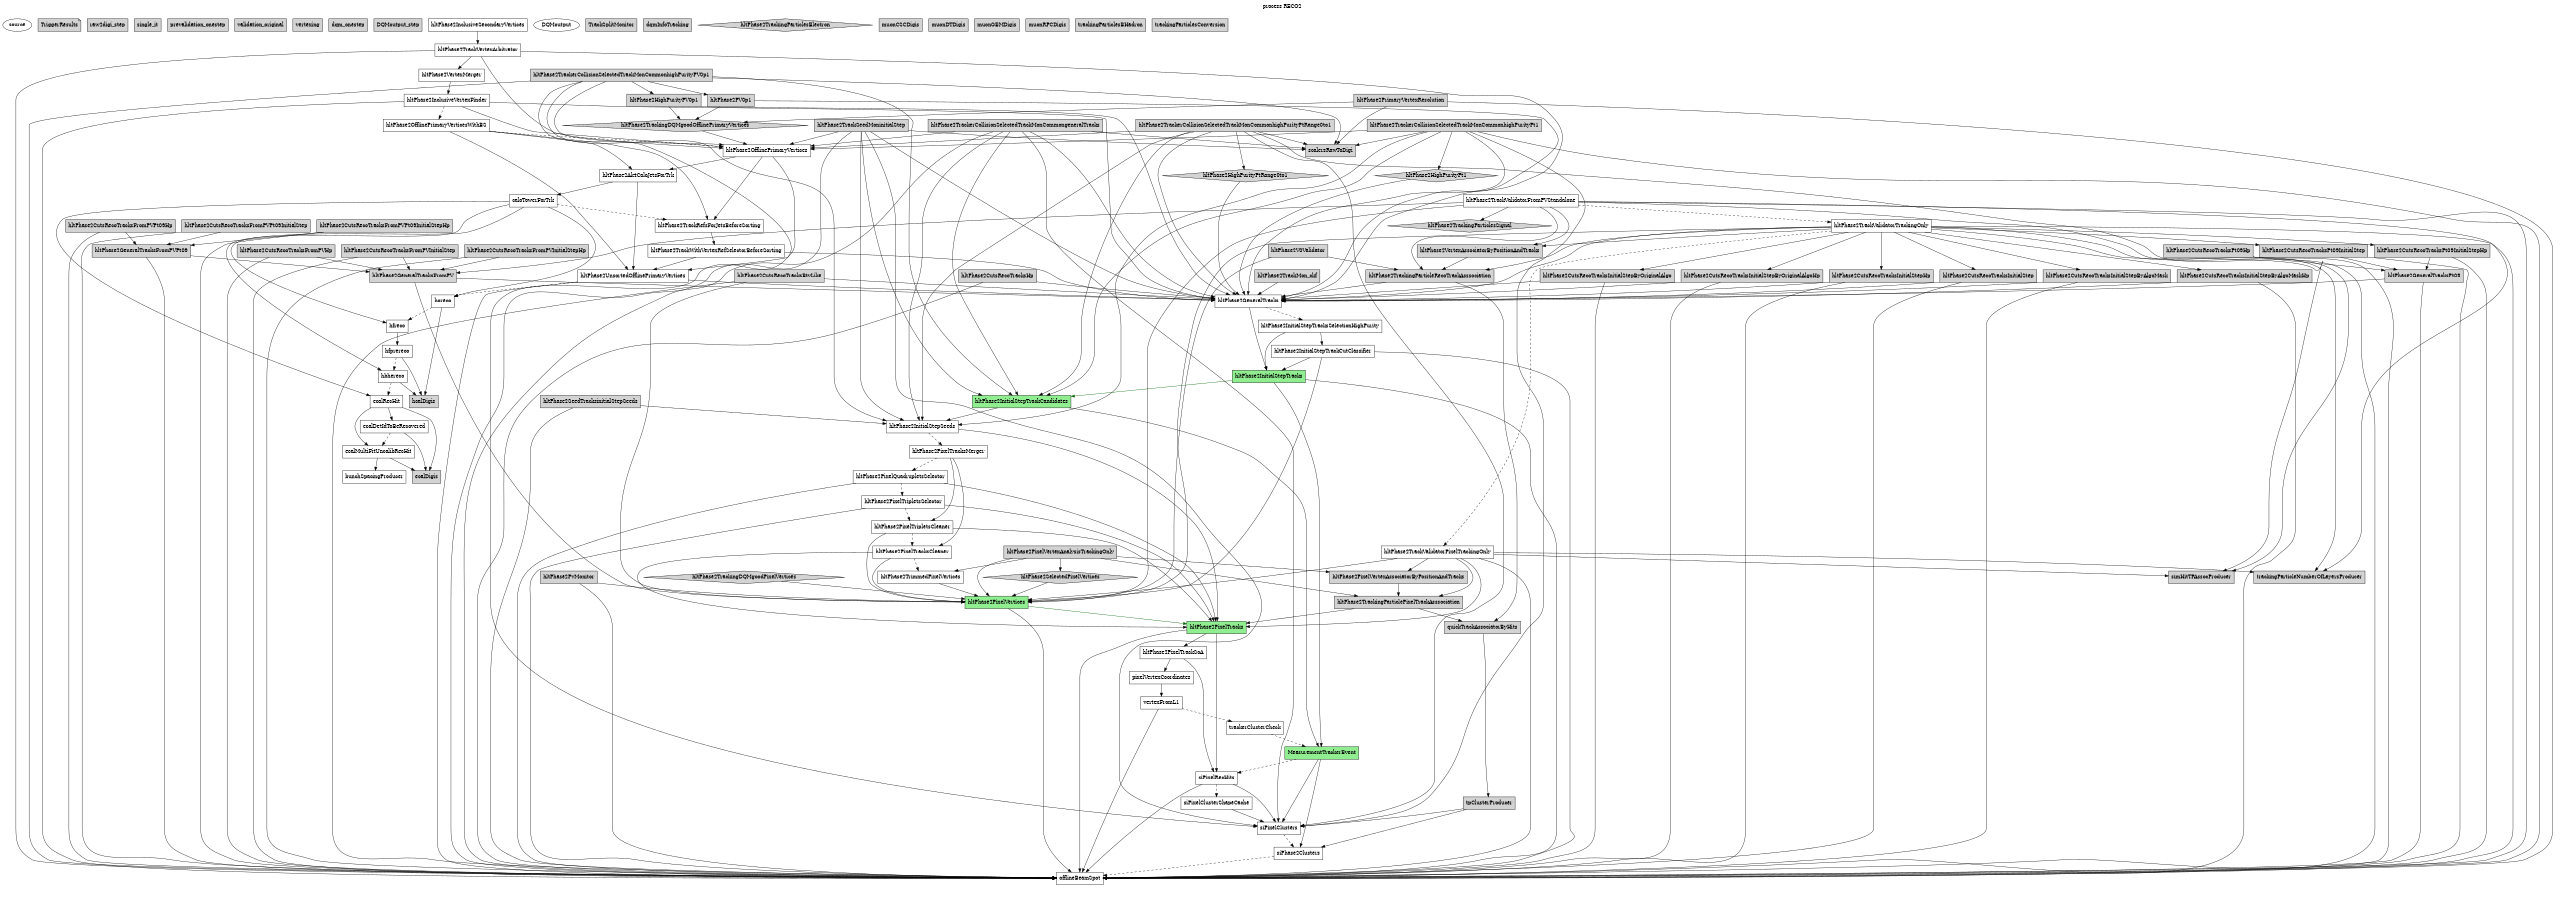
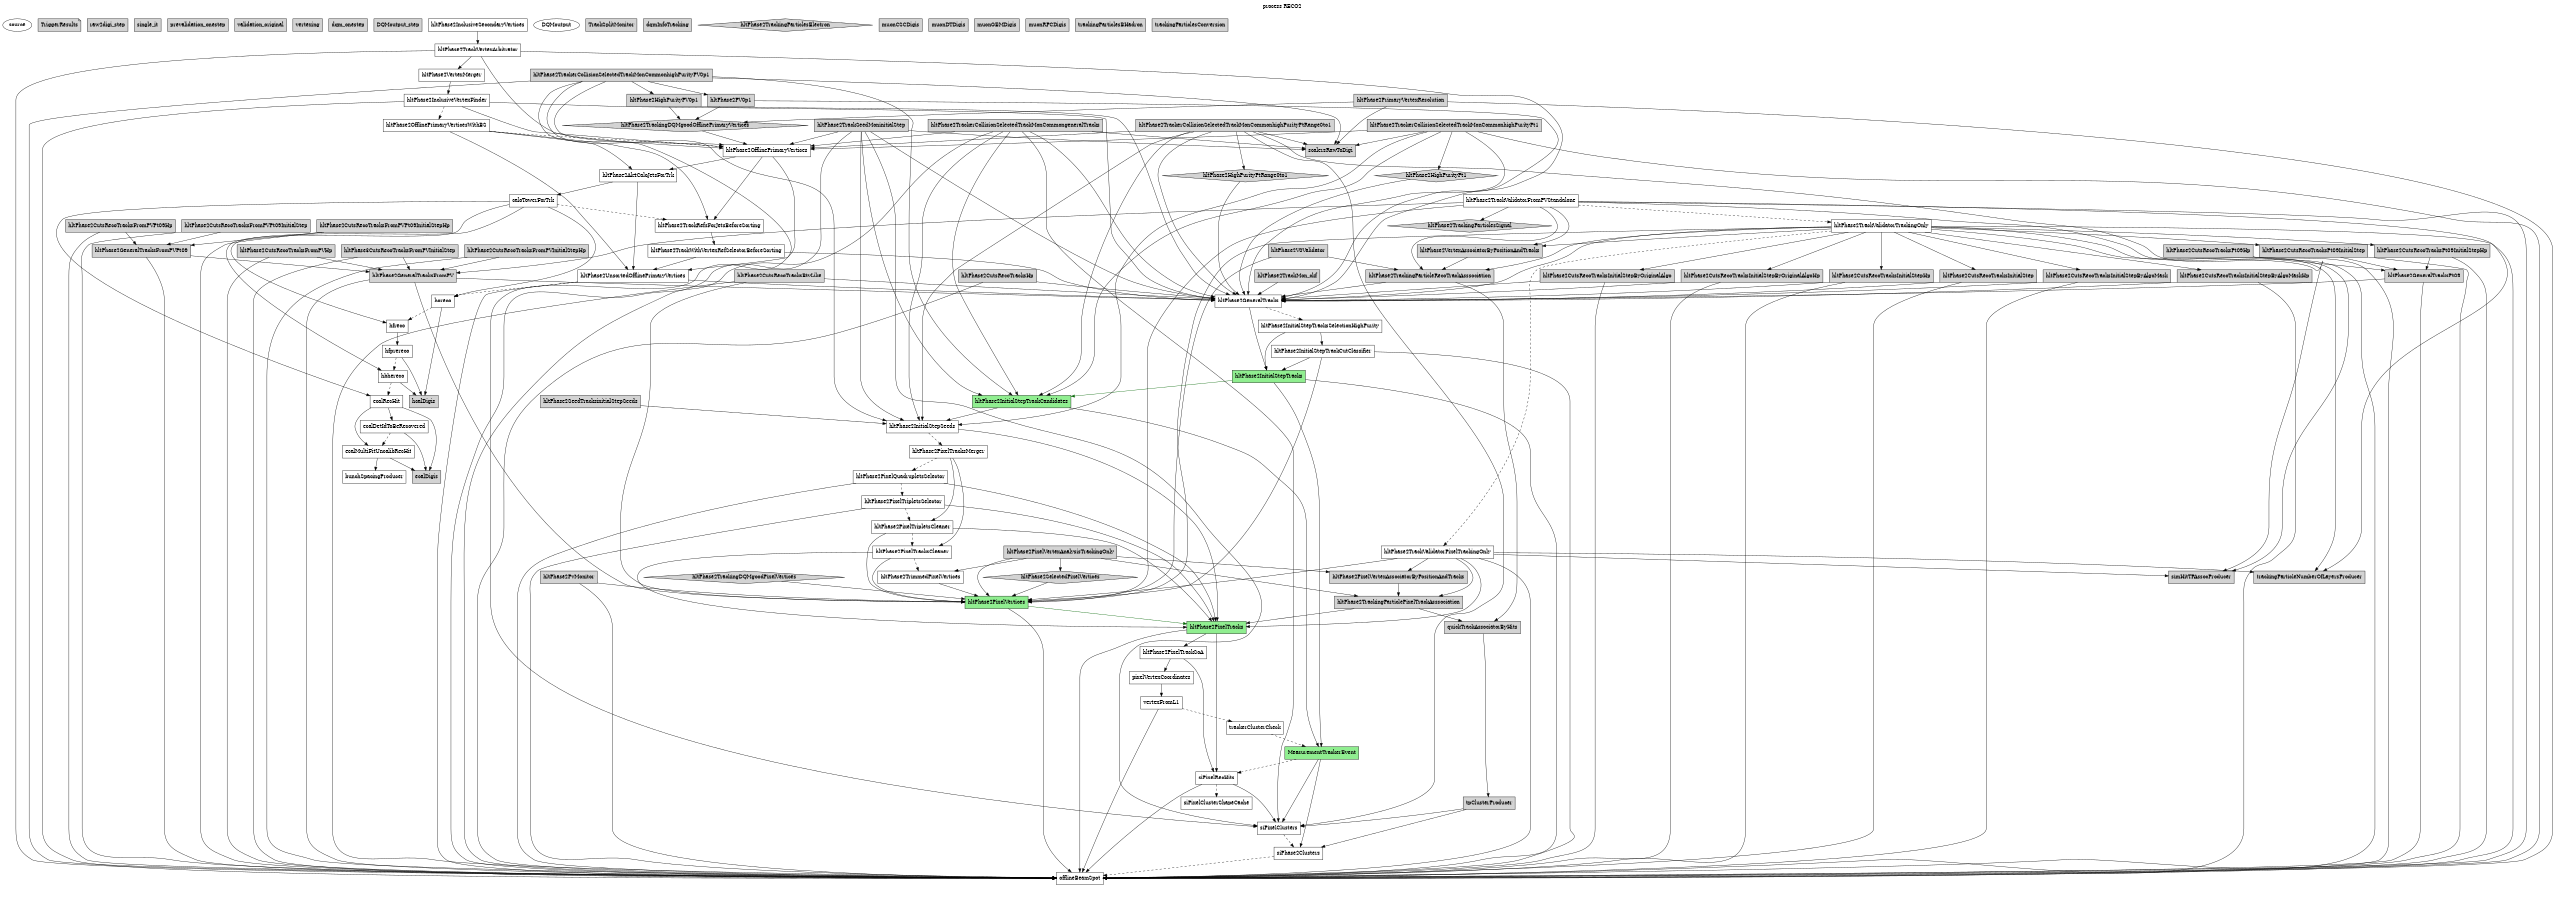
  digraph {
    label="process RECO2"
    labelloc=top
    node [color=black fillcolor=lightgrey shape=box style=filled]
    n1 [fillcolor=white label=source shape=oval]
    n2 [label=TriggerResults shape=note]
    n3 [label=raw2digi_step]
    n4 [label=single_it]
    n5 [label=prevalidation_onestep]
    n6 [label=validation_original]
    n7 [label=vertexing]
    n8 [label=dqm_onestep]
    n9 [label=DQMoutput_step]
    n10 [fillcolor=white label=offlineBeamSpot]
    n11 [fillcolor=white label=siPhase2Clusters]
    n12 [fillcolor=white label=siPixelClusters]
    n13 [fillcolor=white label=siPixelClusterShapeCache]
    n14 [fillcolor=white label=siPixelRecHits]
    n15 [fillcolor=lightgreen label=MeasurementTrackerEvent]
    n16 [fillcolor=white label=trackerClusterCheck]
    n17 [fillcolor=white label=vertexFromL1]
    n18 [fillcolor=white label=pixelVertexCoordinates]
    n19 [fillcolor=white label=hltPhase2PixelTrackSoA]
    n20 [fillcolor=lightgreen label=hltPhase2PixelTracks]
    n21 [fillcolor=lightgreen label=hltPhase2PixelVertices]
    n22 [fillcolor=white label=hltPhase2TrimmedPixelVertices]
    n23 [fillcolor=white label=hltPhase2PixelTracksCleaner]
    n24 [fillcolor=white label=hltPhase2PixelTripletsCleaner]
    n25 [fillcolor=white label=hltPhase2PixelTripletsSelector]
    n26 [fillcolor=white label=hltPhase2PixelQuadrupletsSelector]
    n27 [fillcolor=white label=hltPhase2PixelTracksMerger]
    n28 [fillcolor=white label=hltPhase2InitialStepSeeds]
    n29 [fillcolor=lightgreen label=hltPhase2InitialStepTrackCandidates]
    n30 [fillcolor=lightgreen label=hltPhase2InitialStepTracks]
    n31 [fillcolor=white label=hltPhase2InitialStepTrackCutClassifier]
    n32 [fillcolor=white label=hltPhase2InitialStepTracksSelectionHighPurity]
    n33 [fillcolor=white label=hltPhase2GeneralTracks]
    n34 [fillcolor=white label=hltPhase2TrackValidatorPixelTrackingOnly]
    n35 [label=hltPhase2PixelVertexAssociatorByPositionAndTracks]
    n36 [label=hltPhase2TrackingParticlePixelTrackAsssociation]
    n37 [label=simHitTPAssocProducer]
    n38 [label=trackingParticleNumberOfLayersProducer]
    n39 [label=quickTrackAssociatorByHits]
    n40 [fillcolor=white label=hltPhase2TrackValidatorTrackingOnly]
    n41 [label=hltPhase2CutsRecoTracksInitialStep]
    n42 [label=hltPhase2CutsRecoTracksInitialStepByAlgoMask]
    n43 [label=hltPhase2CutsRecoTracksInitialStepByAlgoMaskHp]
    n44 [label=hltPhase2CutsRecoTracksInitialStepByOriginalAlgo]
    n45 [label=hltPhase2CutsRecoTracksInitialStepByOriginalAlgoHp]
    n46 [label=hltPhase2CutsRecoTracksInitialStepHp]
    n47 [label=hltPhase2CutsRecoTracksPt09InitialStep]
    n48 [label=hltPhase2CutsRecoTracksPt09InitialStepHp]
    n49 [label=hltPhase2TrackingParticleRecoTrackAsssociation]
    n50 [label=hltPhase2VertexAssociatorByPositionAndTracks]
    n51 [label=hltPhase2GeneralTracksPt09]
    n52 [fillcolor=white label=hltPhase2TrackValidatorFromPVStandalone]
    n53 [label=hltPhase2GeneralTracksFromPV]
    n54 [label=hltPhase2TrackingParticlesSignal shape=diamond]
    n55 [fillcolor=white label=bunchSpacingProducer]
    n56 [fillcolor=white label=ecalMultiFitUncalibRecHit]
    n57 [label=ecalDigis]
    n58 [fillcolor=white label=ecalDetIdToBeRecovered]
    n59 [fillcolor=white label=ecalRecHit]
    n60 [fillcolor=white label=hbhereco]
    n61 [label=hcalDigis]
    n62 [fillcolor=white label=hfprereco]
    n63 [fillcolor=white label=hfreco]
    n64 [fillcolor=white label=horeco]
    n65 [fillcolor=white label=hltPhase2UnsortedOfflinePrimaryVertices]
    n66 [fillcolor=white label=hltPhase2TrackWithVertexRefSelectorBeforeSorting]
    n67 [fillcolor=white label=hltPhase2TrackRefsForJetsBeforeSorting]
    n68 [fillcolor=white label=caloTowerForTrk]
    n69 [fillcolor=white label=hltPhase2Ak4CaloJetsForTrk]
    n70 [fillcolor=white label=hltPhase2OfflinePrimaryVertices]
    n71 [fillcolor=white label=hltPhase2OfflinePrimaryVerticesWithBS]
    n72 [fillcolor=white label=hltPhase2InclusiveVertexFinder]
    n73 [fillcolor=white label=hltPhase2VertexMerger]
    n74 [fillcolor=white label=hltPhase2TrackVertexArbitrator]
    n75 [fillcolor=white label=hltPhase2InclusiveSecondaryVertices]
    n76 [fillcolor=white label=DQMoutput shape=oval]
    n77 [label=TrackSplitMonitor]
    n78 [label=dqmInfoTracking]
    n79 [label=hltPhase2CutsRecoTracksBtvLike]
    n80 [label=hltPhase2CutsRecoTracksFromPVHp]
-   n81 [label=hltPhase2CutsRecoTracksFromPVInitialStep]
+   n81 [label=hltPhase3CutsRecoTracksFromPVInitialStep]
    n82 [label=hltPhase2CutsRecoTracksFromPVInitialStepHp]
    n83 [label=hltPhase2CutsRecoTracksFromPVPt09Hp]
    n84 [label=hltPhase2GeneralTracksFromPVPt09]
    n85 [label=hltPhase2CutsRecoTracksFromPVPt09InitialStep]
    n86 [label=hltPhase2CutsRecoTracksFromPVPt09InitialStepHp]
    n87 [label=hltPhase2CutsRecoTracksHp]
    n88 [label=hltPhase2CutsRecoTracksPt09Hp]
    n89 [label=hltPhase2HighPurityPV0p1]
    n90 [label=hltPhase2TrackingDQMgoodOfflinePrimaryVertices shape=diamond]
    n91 [label=hltPhase2HighPurityPt1 shape=diamond]
    n92 [label=hltPhase2HighPurityPtRange0to1 shape=diamond]
    n93 [label=hltPhase2PV0p1]
    n94 [label=hltPhase2PixelVertexAnalysisTrackingOnly]
    n95 [label=hltPhase2SelectedPixelVertices shape=diamond]
    n96 [label=hltPhase2PrimaryVertexResolution]
    n97 [label=scalersRawToDigi]
    n98 [label=hltPhase2PvMonitor]
    n99 [label=hltPhase2SeedTracksinitialStepSeeds]
    n100 [label=hltPhase2TrackMon_ckf]
    n101 [label=hltPhase2TrackSeedMoninitialStep]
    n102 [label=hltPhase2TrackerCollisionSelectedTrackMonCommongeneralTracks]
    n103 [label=hltPhase2TrackerCollisionSelectedTrackMonCommonhighPurityPV0p1]
    n104 [label=hltPhase2TrackerCollisionSelectedTrackMonCommonhighPurityPt1]
    n105 [label=hltPhase2TrackerCollisionSelectedTrackMonCommonhighPurityPtRange0to1]
    n106 [label=hltPhase2TrackingDQMgoodPixelVertices shape=diamond]
    n107 [label=tpClusterProducer]
    n108 [label=hltPhase2TrackingParticlesElectron shape=diamond]
    n109 [label=hltPhase2V0Validator]
    n110 [label=muonCSCDigis]
    n111 [label=muonDTDigis]
    n112 [label=muonGEMDigis]
    n113 [label=muonRPCDigis]
    n114 [label=trackingParticlesBHadron]
    n115 [label=trackingParticlesConversion]
    n11 -> n10 [style=dashed]
    n12 -> n11 [style=dashed]
-   n13 -> n12
    n14 -> n10
    n14 -> n12
    n14 -> n13 [style=dashed]
    n15 -> n11
    n15 -> n12
    n15 -> n14 [style=dashed]
    n16 -> n15 [style=dashed]
    n17 -> n10
    n17 -> n16 [style=dashed]
    n18 -> n17
    n19 -> n14
    n19 -> n18
    n20 -> n10
    n20 -> n14
    n20 -> n19
    n21 -> n10
    n21 -> n20 [color=darkgreen]
    n22 -> n21
    n23 -> n20
    n23 -> n21
    n23 -> n22 [style=dashed]
    n24 -> n20
    n24 -> n21
    n24 -> n23 [style=dashed]
    n25 -> n10
    n25 -> n20
    n25 -> n24 [style=dashed]
    n26 -> n10
    n26 -> n20
    n26 -> n25 [style=dashed]
    n27 -> n23
    n27 -> n24
    n27 -> n26 [style=dashed]
    n28 -> n20
    n28 -> n27 [style=dashed]
    n29 -> n15
    n29 -> n28
    n30 -> n10
    n30 -> n15
    n30 -> n29 [color=darkgreen]
    n31 -> n10
    n31 -> n21
    n31 -> n30
    n32 -> n30
    n32 -> n31
    n33 -> n30
    n33 -> n32 [style=dashed]
    n34 -> n10
    n34 -> n20
    n34 -> n21
    n34 -> n35
    n34 -> n36
    n34 -> n37
    n34 -> n38
    n35 -> n36
    n36 -> n20
    n36 -> n39
    n39 -> n107
    n40 -> n10
    n40 -> n21
    n40 -> n33
    n40 -> n34 [style=dashed]
    n40 -> n37
    n40 -> n38
    n40 -> n41
    n40 -> n42
    n40 -> n43
    n40 -> n44
    n40 -> n45
    n40 -> n46
    n40 -> n47
    n40 -> n48
    n40 -> n49
    n40 -> n50
    n41 -> n10
    n41 -> n33
    n42 -> n10
    n42 -> n33
    n43 -> n10
    n43 -> n33
    n44 -> n10
    n44 -> n33
    n45 -> n10
    n45 -> n33
    n46 -> n10
    n46 -> n33
    n47 -> n10
    n47 -> n51
    n48 -> n10
    n48 -> n51
    n49 -> n33
    n49 -> n39
    n50 -> n49
    n51 -> n10
    n51 -> n33
    n52 -> n10
    n52 -> n21
    n52 -> n37
    n52 -> n38
    n52 -> n40 [style=dashed]
    n52 -> n49
    n52 -> n50
    n52 -> n53
    n52 -> n54
    n53 -> n21
    n53 -> n33
    n56 -> n55
    n56 -> n57
    n58 -> n56 [style=dashed]
    n58 -> n57
    n59 -> n56
    n59 -> n57
    n59 -> n58
    n60 -> n59 [style=dashed]
    n60 -> n61
    n62 -> n60 [style=dashed]
    n62 -> n61
    n63 -> n62
    n64 -> n61
    n64 -> n63 [style=dashed]
    n65 -> n10
    n65 -> n33
    n65 -> n64 [style=dashed]
    n66 -> n33
    n66 -> n65
    n67 -> n66
    n68 -> n59
    n68 -> n60
    n68 -> n63
    n68 -> n64
    n68 -> n67 [style=dashed]
    n69 -> n65
    n69 -> n68
    n70 -> n65
    n70 -> n67
    n70 -> n69
    n71 -> n65
    n71 -> n67
    n71 -> n69
    n71 -> n70 [style=dashed]
    n72 -> n10
    n72 -> n33
    n72 -> n70
    n72 -> n71 [style=dashed]
    n73 -> n72
    n74 -> n10
    n74 -> n33
    n74 -> n70
    n74 -> n73
    n75 -> n74
    n79 -> n10
    n79 -> n21
    n79 -> n33
    n80 -> n10
    n80 -> n53
    n81 -> n10
    n81 -> n53
    n82 -> n10
    n82 -> n53
    n83 -> n10
    n83 -> n84
    n84 -> n10
    n84 -> n53
    n85 -> n10
    n85 -> n84
    n86 -> n10
    n86 -> n84
    n87 -> n10
    n87 -> n33
    n88 -> n10
    n88 -> n51
    n89 -> n33
    n89 -> n90
    n90 -> n70
    n91 -> n33
    n92 -> n33
    n93 -> n33
    n93 -> n90
    n94 -> n21
    n94 -> n22
    n94 -> n35
    n94 -> n36
    n94 -> n95
    n95 -> n21
    n96 -> n10
    n96 -> n90
    n96 -> n97
    n98 -> n10
    n98 -> n21
-   n99 -> n10
+   n53 -> n10
    n99 -> n28
    n100 -> n33
    n101 -> n10
    n101 -> n12
    n101 -> n28
    n101 -> n29
    n101 -> n33
    n101 -> n70
    n101 -> n97
    n102 -> n10
    n102 -> n12
    n102 -> n28
    n102 -> n29
    n102 -> n33
    n102 -> n70
    n102 -> n97
    n103 -> n10
    n103 -> n12
    n103 -> n28
    n103 -> n29
    n103 -> n70
    n103 -> n89
    n103 -> n93
    n103 -> n97
    n104 -> n10
-   n104 -> n12
    n104 -> n28
    n104 -> n29
    n104 -> n33
    n104 -> n70
    n104 -> n91
    n104 -> n97
    n105 -> n10
    n105 -> n12
    n105 -> n28
    n105 -> n29
    n105 -> n33
    n105 -> n70
    n105 -> n92
    n105 -> n97
    n106 -> n21
    n107 -> n11
    n107 -> n12
    n109 -> n21
    n109 -> n49
  }
